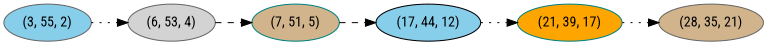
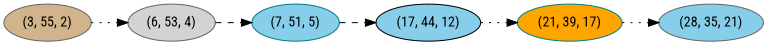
  digraph {
    fontname="Roboto Condensed"
    rankdir=LR
    node [color=gray40 fillcolor=tan fontname="Roboto Condensed" style=filled]
    edge [fontname="Roboto Condensed" style=dotted]
    "(6, 53, 4)" [fillcolor=lightgrey]
-   "(3, 55, 2)" [fillcolor=skyblue]
-   "(7, 51, 5)" [color=teal]
+   "(3, 55, 2)"
+   "(7, 51, 5)" [color=teal fillcolor=skyblue]
    n4 [color=black fillcolor=skyblue label="(17, 44, 12)"]
    "(21, 39, 17)" [color=teal fillcolor=orange]
-   "(28, 35, 21)"
+   "(28, 35, 21)" [fillcolor=skyblue]
    "(6, 53, 4)" -> "(7, 51, 5)" [style=dashed]
    "(3, 55, 2)" -> "(6, 53, 4)"
    "(7, 51, 5)" -> n4 [style=dashed]
    n4 -> "(21, 39, 17)"
    "(21, 39, 17)" -> "(28, 35, 21)"
  }
